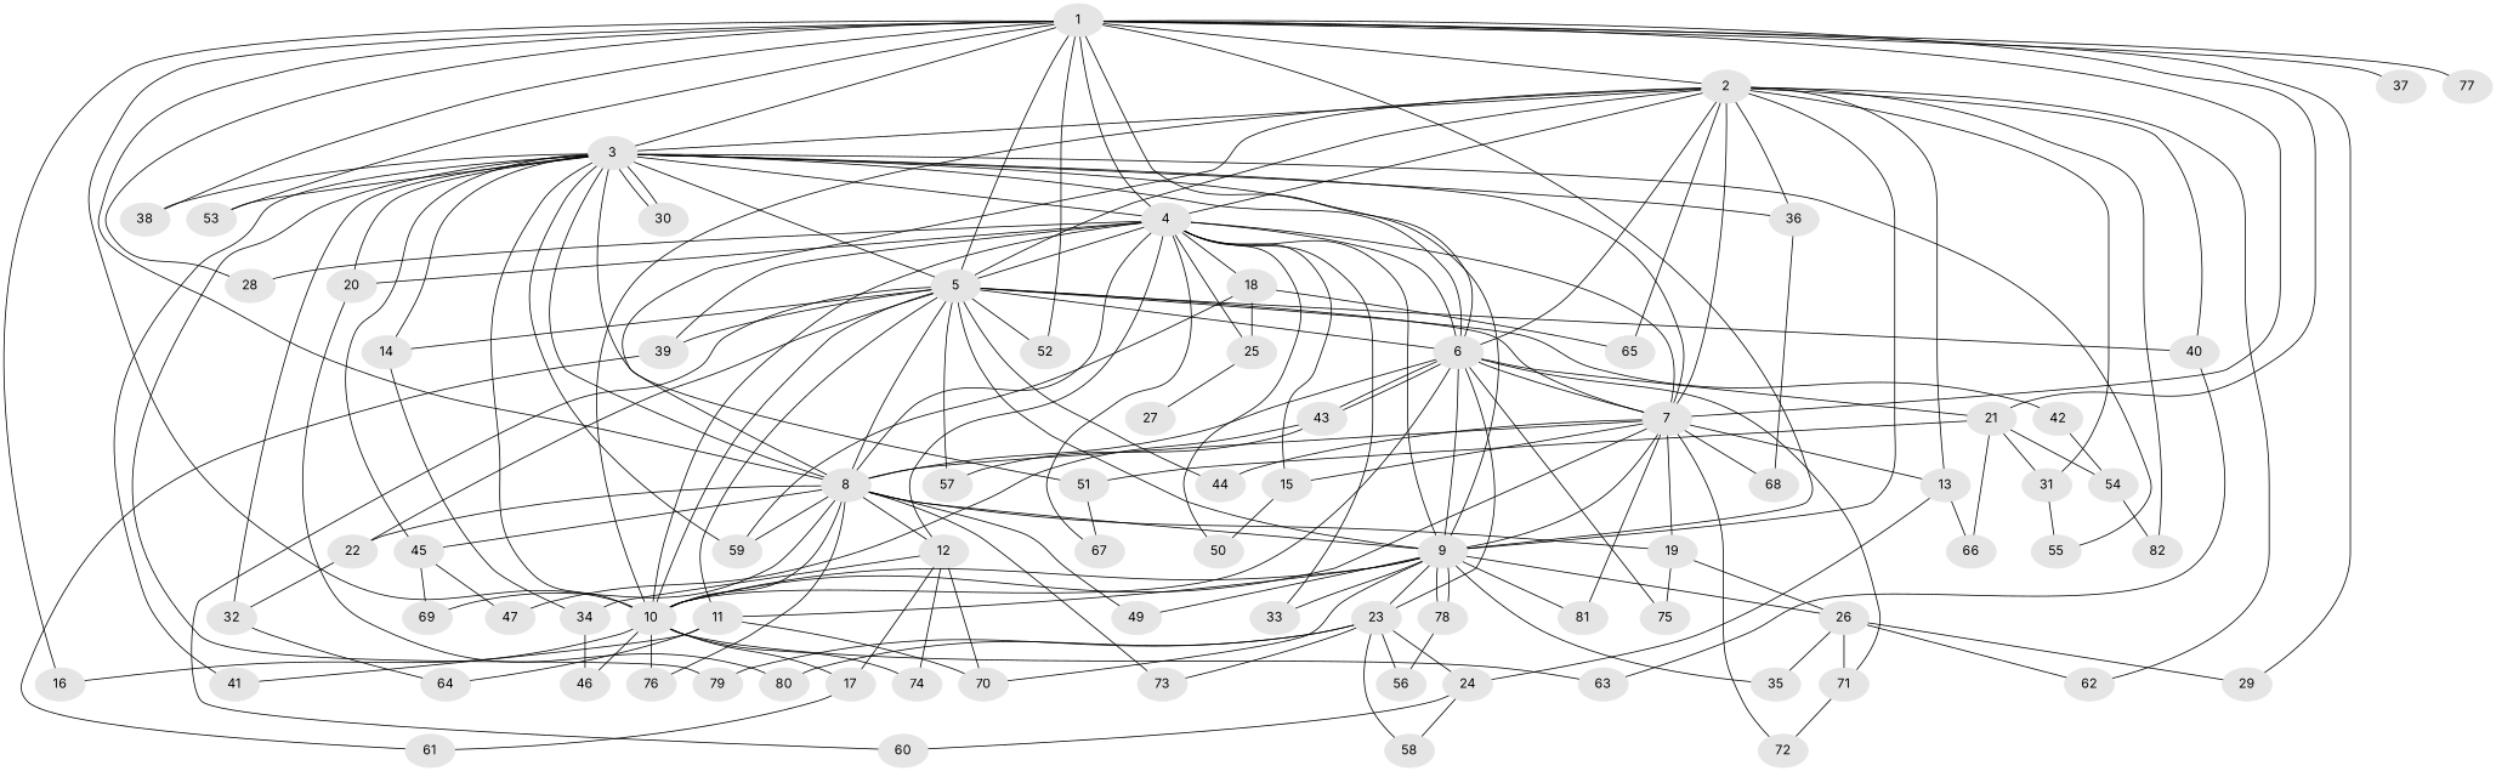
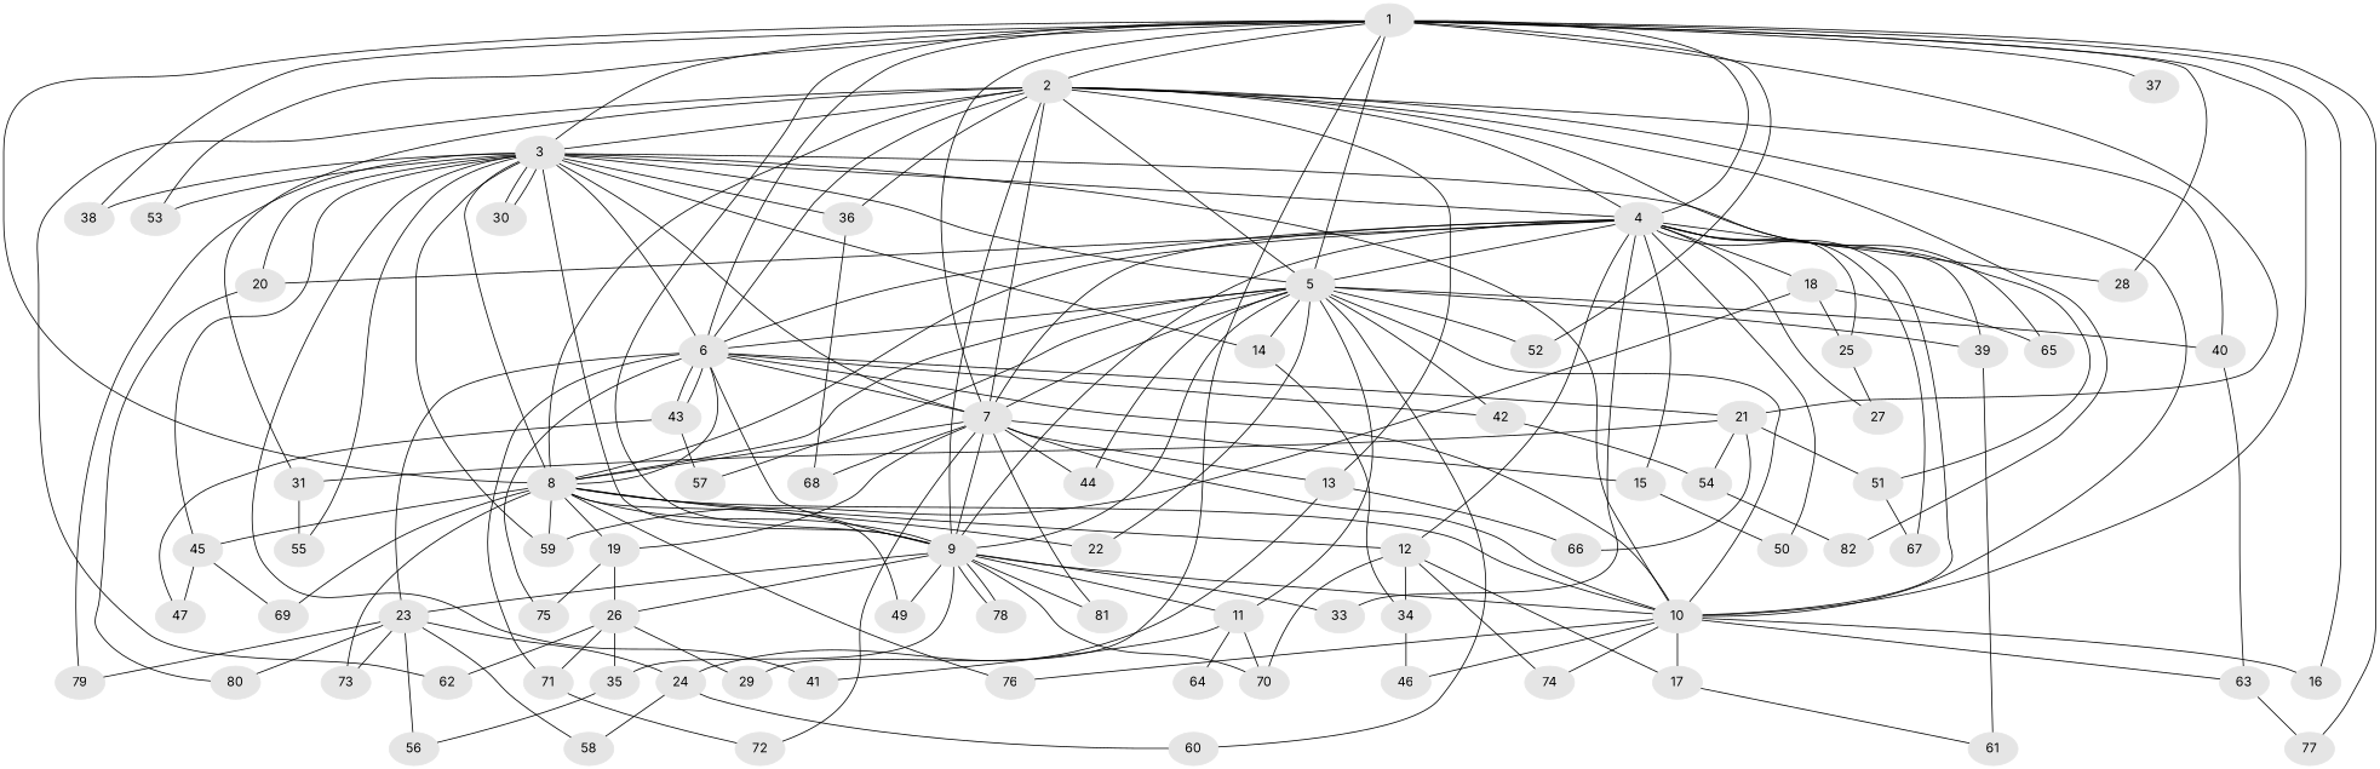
  graph {
    fontname=Inter
    node [color=gray90 fontname=Inter style=filled]
    edge [fontname=Inter]
    1
    2
    3
    4
    5
    6
    7
    8
    9
    10
    16
    21
    28
    29
    37
    38
    52
    53
    77
    13
    31
    36
    40
    62
    65
    82
    14
    20
    30
-   32
    41
    45
    51
    55
    59
    79
    12
    15
    18
    25
    27
    33
    39
    50
    67
    11
    22
    42
    44
    57
    60
    23
    43
    71
    75
    19
    68
    72
    81
    49
    69
    73
    76
    26
    35
    70
    78
    17
    46
    63
    74
    66
    54
    24
    34
    80
    64
    47
    61
    56
    58
    1 -- 2
    1 -- 3
    1 -- 4
    1 -- 5
    1 -- 6
    1 -- 7
    1 -- 8
    1 -- 9
    1 -- 10
    1 -- 16
    1 -- 21
    1 -- 28
    1 -- 29
    1 -- 37
    1 -- 38
    1 -- 52
    1 -- 53
    1 -- 77
    2 -- 3
    2 -- 4
    2 -- 5
    2 -- 6
    2 -- 7
    2 -- 8
    2 -- 9
    2 -- 10
    2 -- 13
    2 -- 31
    2 -- 36
    2 -- 40
    2 -- 62
    2 -- 65
    2 -- 82
    3 -- 4
    3 -- 5
    3 -- 6
    3 -- 7
    3 -- 8
    3 -- 9
    3 -- 10
    3 -- 38
    3 -- 53
    3 -- 36
    3 -- 14
    3 -- 20
    3 -- 30
    3 -- 30
-   3 -- 32
    3 -- 41
    3 -- 45
    3 -- 51
    3 -- 55
    3 -- 59
    3 -- 79
    4 -- 5
    4 -- 6
    4 -- 7
    4 -- 8
    4 -- 9
    4 -- 10
    4 -- 28
    4 -- 20
    4 -- 12
    4 -- 15
    4 -- 18
    4 -- 25
+   4 -- 27
    4 -- 33
    4 -- 39
    4 -- 50
    4 -- 67
    5 -- 6
    5 -- 7
    5 -- 8
    5 -- 9
    5 -- 10
    5 -- 52
    5 -- 40
    5 -- 14
    5 -- 39
    5 -- 11
    5 -- 22
    5 -- 42
    5 -- 44
    5 -- 57
    5 -- 60
    6 -- 7
    6 -- 8
    6 -- 9
    6 -- 10
    6 -- 21
+   6 -- 42
    6 -- 23
    6 -- 43
    6 -- 43
    6 -- 71
    6 -- 75
    7 -- 8
    7 -- 9
    7 -- 10
    7 -- 13
    7 -- 15
    7 -- 44
    7 -- 19
    7 -- 68
    7 -- 72
    7 -- 81
    8 -- 9
    8 -- 10
    8 -- 45
    8 -- 59
    8 -- 12
    8 -- 22
    8 -- 19
    8 -- 49
    8 -- 69
    8 -- 73
    8 -- 76
    9 -- 10
    9 -- 33
    9 -- 11
    9 -- 23
    9 -- 81
    9 -- 49
    9 -- 26
    9 -- 35
    9 -- 70
    9 -- 78
    9 -- 78
    10 -- 16
    10 -- 76
    10 -- 17
    10 -- 46
    10 -- 63
    10 -- 74
    21 -- 31
    21 -- 51
    21 -- 66
    21 -- 54
    13 -- 66
    13 -- 24
    31 -- 55
    36 -- 68
    40 -- 63
    14 -- 34
    20 -- 80
-   32 -- 64
    45 -- 69
    45 -- 47
    51 -- 67
    12 -- 70
    12 -- 17
    12 -- 74
    12 -- 34
    15 -- 50
    18 -- 65
    18 -- 59
    18 -- 25
    25 -- 27
    39 -- 61
    11 -- 41
    11 -- 70
    11 -- 64
-   22 -- 32
    42 -- 54
    23 -- 79
    23 -- 73
    23 -- 24
    23 -- 80
    23 -- 56
    23 -- 58
    43 -- 57
    43 -- 47
    71 -- 72
    19 -- 75
    19 -- 26
    26 -- 29
    26 -- 62
    26 -- 71
    26 -- 35
-   78 -- 56
+   35 -- 56
    17 -- 61
+   63 -- 77
    54 -- 82
    24 -- 60
    24 -- 58
    34 -- 46
  }
